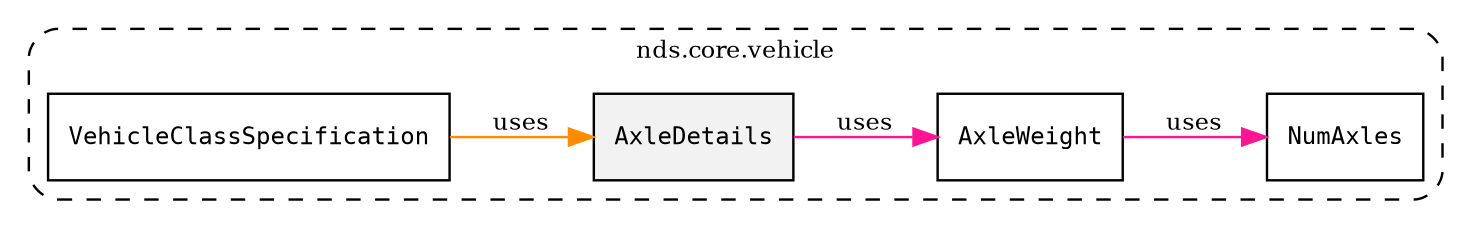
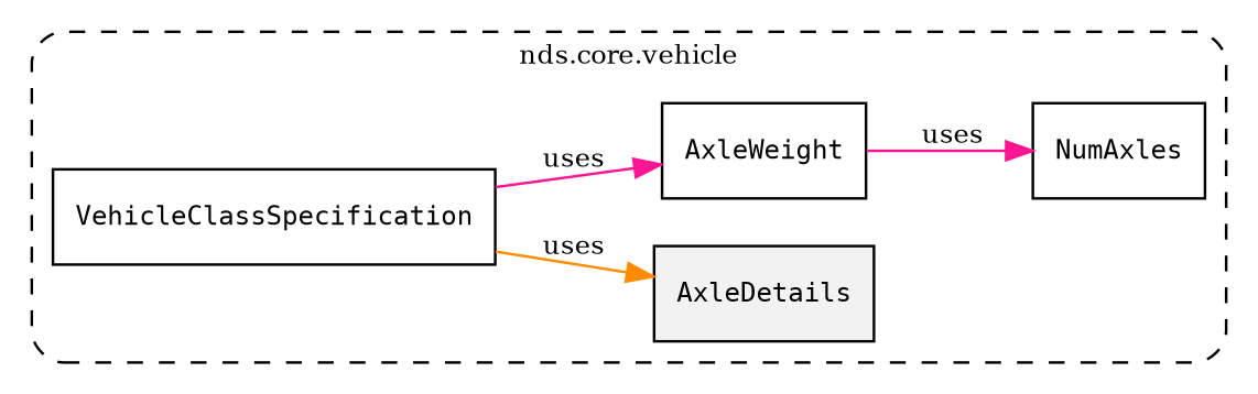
  digraph {
    fontsize=10
    rankdir=LR
    node [fontsize=10 shape=box]
    edge [arrowhead=normal color=deeppink fontsize=10]
    n1 [fillcolor="#0000000D" label=<<font face="monospace"><table align="center" border="0" cellspacing="0" cellpadding="0"><tr><td href="../../../content/packages/nds.core.vehicle.html#Structure-AxleDetails" title="Structure defined in nds.core.vehicle">AxleDetails</td></tr></table></font>> style=filled]
    n2 [label=<<font face="monospace"><table align="center" border="0" cellspacing="0" cellpadding="0"><tr><td href="../../../content/packages/nds.core.vehicle.html#Subtype-NumAxles" title="Subtype defined in nds.core.vehicle">NumAxles</td></tr></table></font>>]
    n3 [label=<<font face="monospace"><table align="center" border="0" cellspacing="0" cellpadding="0"><tr><td href="../../../content/packages/nds.core.vehicle.html#Subtype-AxleWeight" title="Subtype defined in nds.core.vehicle">AxleWeight</td></tr></table></font>>]
    n4 [label=<<font face="monospace"><table align="center" border="0" cellspacing="0" cellpadding="0"><tr><td href="../../../content/packages/nds.core.vehicle.html#Structure-VehicleClassSpecification" title="Structure defined in nds.core.vehicle">VehicleClassSpecification</td></tr></table></font>>]
    subgraph cluster_1 {
      label="nds.core.vehicle"
      style="dashed, rounded"
      n1
      n2
      n3
      n4
    }
-   n1 -> n3 [label=uses]
+   n4 -> n3 [label=uses]
    n3 -> n2 [label=uses]
    n4 -> n1 [color=darkorange label=uses]
  }
